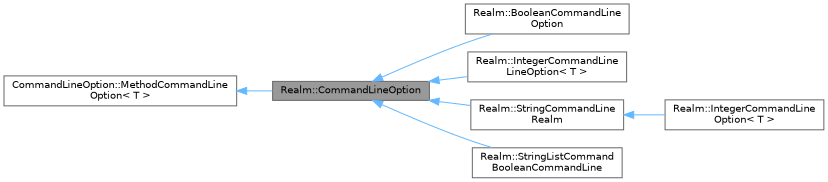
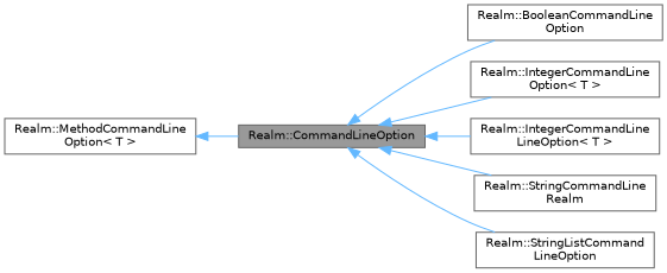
  digraph {
    rankdir=LR
    node [color=gray40 fillcolor=white fontname=Helvetica fontsize=10 shape=box style=filled]
    edge [color=steelblue1 dir=back fontname=Helvetica fontsize=10 labelfontname=Helvetica labelfontsize=10 style=solid]
    n1 [fillcolor=grey60 fontcolor=black height=0.2 label="Realm::CommandLineOption" width=0.4]
    n2 [height=0.2 label="Realm::BooleanCommandLine\lOption" width=0.4]
    n3 [height=0.2 label="Realm::IntegerCommandLine\lOption\< T \>" width=0.4]
    n4 [height=0.2 label="Realm::IntegerCommandLine\lLineOption\< T \>" width=0.4]
    n5 [height=0.2 label="Realm::StringCommandLine\lRealm" width=0.4]
-   n6 [height=0.2 label="Realm::StringListCommand\lBooleanCommandLine" width=0.4]
-   n7 [height=0.2 label="CommandLineOption::MethodCommandLine\lOption\< T \>" width=0.4]
+   n6 [height=0.2 label="Realm::StringListCommand\lLineOption" width=0.4]
+   n7 [height=0.2 label="Realm::MethodCommandLine\lOption\< T \>" width=0.4]
    n1 -> n2
-   n5 -> n3
+   n1 -> n3
    n1 -> n4
    n1 -> n5
    n1 -> n6
    n7 -> n1
  }
